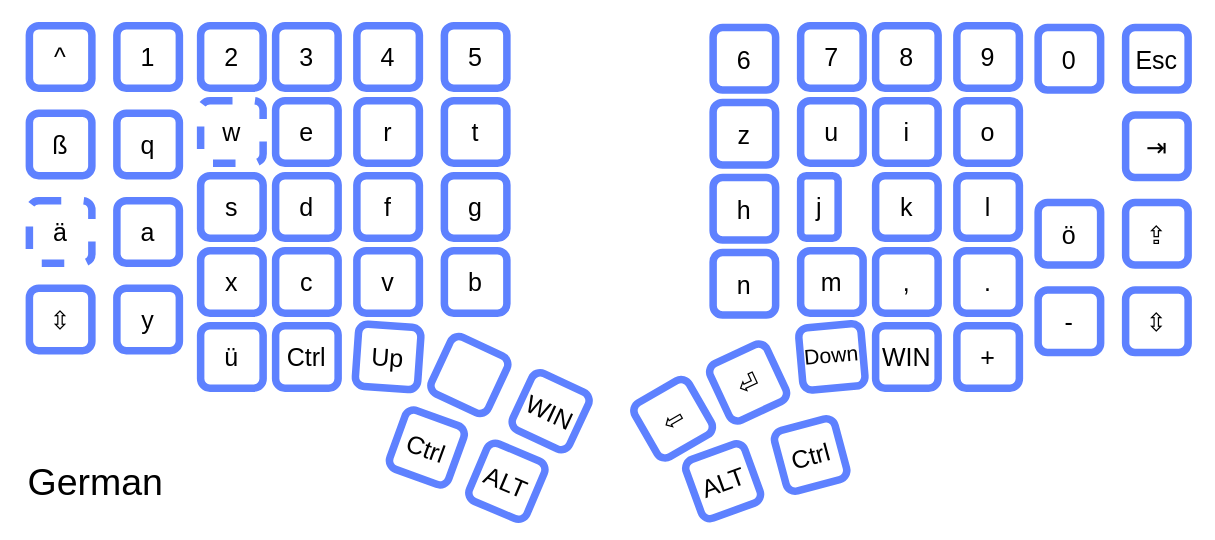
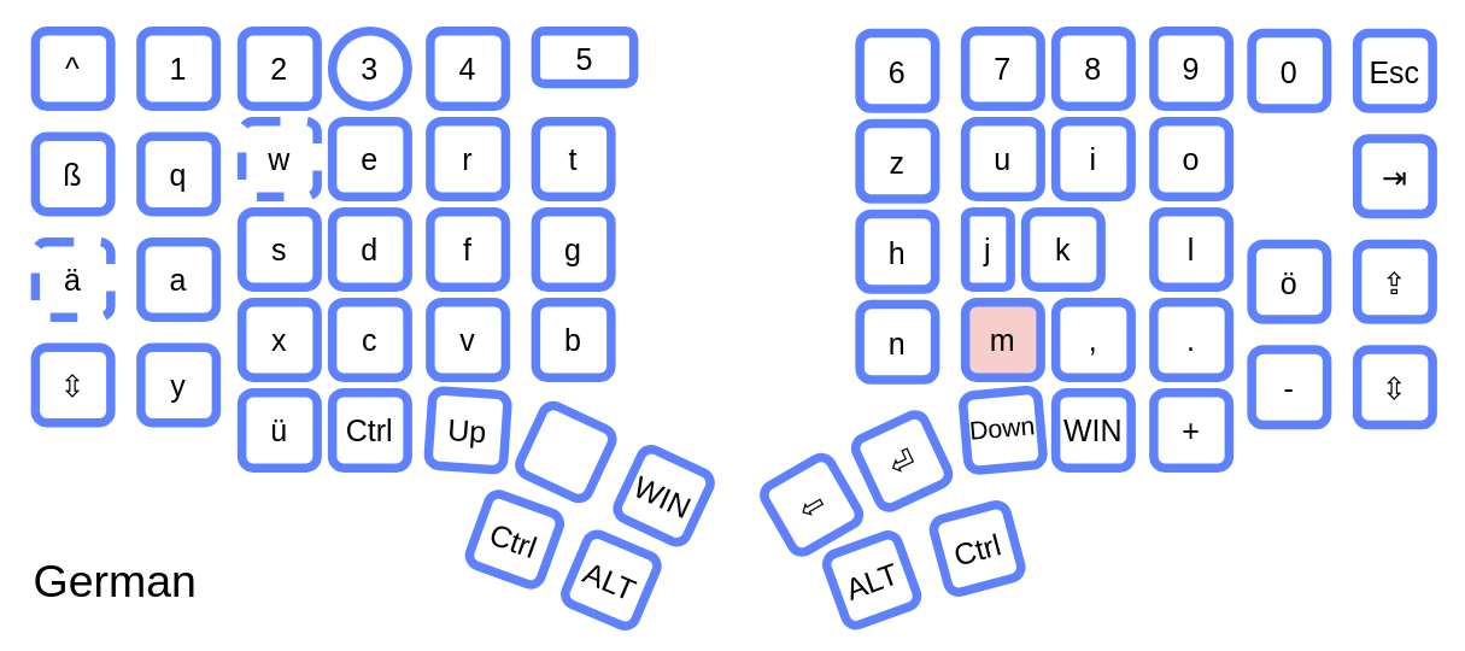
  <mxCell id="0" />
  <mxCell id="1" parent="0" />
  <mxCell id="2" value="&lt;font style=&quot;font-size: 20px;&quot;&gt;^&lt;/font&gt;" style="rounded=1;whiteSpace=wrap;html=1;strokeWidth=6;strokeColor=#5E81FF;" parent="1" vertex="1"><mxGeometry x="23" y="20" width="50" height="50" as="geometry" /></mxCell>
  <mxCell id="3" value="&lt;font style=&quot;font-size: 20px;&quot;&gt;ß&lt;/font&gt;" style="rounded=1;whiteSpace=wrap;html=1;strokeWidth=6;strokeColor=#5E81FF;" parent="1" vertex="1"><mxGeometry x="23" y="90" width="50" height="50" as="geometry" /></mxCell>
  <mxCell id="4" value="&lt;font style=&quot;font-size: 20px;&quot;&gt;ä&lt;/font&gt;" style="rounded=1;whiteSpace=wrap;html=1;strokeWidth=6;strokeColor=#5E81FF;dashed=1;" parent="1" vertex="1"><mxGeometry x="23" y="160" width="50" height="50" as="geometry" /></mxCell>
  <mxCell id="5" value="&lt;span style=&quot;font-family: &amp;quot;Times New Roman&amp;quot;;&quot;&gt;&lt;font style=&quot;font-size: 20px;&quot;&gt;⇳&lt;/font&gt;&lt;/span&gt;" style="rounded=1;whiteSpace=wrap;html=1;strokeWidth=6;strokeColor=#5E81FF;" parent="1" vertex="1"><mxGeometry x="23" y="230" width="50" height="50" as="geometry" /></mxCell>
  <mxCell id="6" value="&lt;font style=&quot;font-size: 20px;&quot;&gt;1&lt;/font&gt;" style="rounded=1;whiteSpace=wrap;html=1;strokeWidth=6;strokeColor=#5E81FF;" parent="1" vertex="1"><mxGeometry x="93" y="20" width="50" height="50" as="geometry" /></mxCell>
  <mxCell id="7" value="&lt;font style=&quot;font-size: 20px;&quot;&gt;q&lt;/font&gt;" style="rounded=1;whiteSpace=wrap;html=1;strokeWidth=6;strokeColor=#5E81FF;" parent="1" vertex="1"><mxGeometry x="93" y="90" width="50" height="50" as="geometry" /></mxCell>
  <mxCell id="8" value="&lt;font style=&quot;font-size: 20px;&quot;&gt;a&lt;/font&gt;" style="rounded=1;whiteSpace=wrap;html=1;strokeWidth=6;strokeColor=#5E81FF;" parent="1" vertex="1"><mxGeometry x="93" y="160" width="50" height="50" as="geometry" /></mxCell>
  <mxCell id="9" value="&lt;font style=&quot;font-size: 20px;&quot;&gt;y&lt;/font&gt;" style="rounded=1;whiteSpace=wrap;html=1;strokeWidth=6;strokeColor=#5E81FF;" parent="1" vertex="1"><mxGeometry x="93" y="230" width="50" height="50" as="geometry" /></mxCell>
  <mxCell id="10" value="&lt;font style=&quot;font-size: 20px;&quot;&gt;2&lt;/font&gt;" style="rounded=1;whiteSpace=wrap;html=1;strokeWidth=6;strokeColor=#5E81FF;" parent="1" vertex="1"><mxGeometry x="160" y="20" width="50" height="50" as="geometry" /></mxCell>
  <mxCell id="11" value="&lt;font style=&quot;font-size: 20px;&quot;&gt;w&lt;/font&gt;" style="rounded=1;whiteSpace=wrap;html=1;strokeWidth=6;strokeColor=#5E81FF;dashed=1;" parent="1" vertex="1"><mxGeometry x="160" y="80" width="50" height="50" as="geometry" /></mxCell>
  <mxCell id="12" value="&lt;font style=&quot;font-size: 20px;&quot;&gt;s&lt;/font&gt;" style="rounded=1;whiteSpace=wrap;html=1;strokeWidth=6;strokeColor=#5E81FF;" parent="1" vertex="1"><mxGeometry x="160" y="140" width="50" height="50" as="geometry" /></mxCell>
  <mxCell id="13" value="&lt;font style=&quot;font-size: 20px;&quot;&gt;x&lt;/font&gt;" style="rounded=1;whiteSpace=wrap;html=1;strokeWidth=6;strokeColor=#5E81FF;" parent="1" vertex="1"><mxGeometry x="160" y="200" width="50" height="50" as="geometry" /></mxCell>
  <mxCell id="14" value="&lt;font style=&quot;font-size: 20px;&quot;&gt;ü&lt;/font&gt;" style="rounded=1;whiteSpace=wrap;html=1;strokeWidth=6;strokeColor=#5E81FF;" parent="1" vertex="1"><mxGeometry x="160" y="260" width="50" height="50" as="geometry" /></mxCell>
- <mxCell id="15" value="&lt;font style=&quot;font-size: 20px;&quot;&gt;3&lt;/font&gt;" style="rounded=1;whiteSpace=wrap;html=1;strokeWidth=6;strokeColor=#5E81FF;" parent="1" vertex="1"><mxGeometry x="220" y="20" width="50" height="50" as="geometry" /></mxCell>
+ <mxCell id="15" value="&lt;font style=&quot;font-size: 20px;&quot;&gt;3&lt;/font&gt;" style="ellipse;whiteSpace=wrap;html=1;strokeWidth=6;strokeColor=#5E81FF;" parent="1" vertex="1"><mxGeometry x="220" y="20" width="50" height="50" as="geometry" /></mxCell>
  <mxCell id="16" value="&lt;font style=&quot;font-size: 20px;&quot;&gt;e&lt;/font&gt;" style="rounded=1;whiteSpace=wrap;html=1;strokeWidth=6;strokeColor=#5E81FF;" parent="1" vertex="1"><mxGeometry x="220" y="80" width="50" height="50" as="geometry" /></mxCell>
  <mxCell id="17" value="&lt;font style=&quot;font-size: 20px;&quot;&gt;d&lt;/font&gt;" style="rounded=1;whiteSpace=wrap;html=1;strokeWidth=6;strokeColor=#5E81FF;" parent="1" vertex="1"><mxGeometry x="220" y="140" width="50" height="50" as="geometry" /></mxCell>
  <mxCell id="18" value="&lt;font style=&quot;font-size: 20px;&quot;&gt;c&lt;/font&gt;" style="rounded=1;whiteSpace=wrap;html=1;strokeWidth=6;strokeColor=#5E81FF;" parent="1" vertex="1"><mxGeometry x="220" y="200" width="50" height="50" as="geometry" /></mxCell>
  <mxCell id="19" value="&lt;font style=&quot;font-size: 20px;&quot;&gt;4&lt;/font&gt;" style="rounded=1;whiteSpace=wrap;html=1;strokeWidth=6;strokeColor=#5E81FF;" parent="1" vertex="1"><mxGeometry x="285" y="20" width="50" height="50" as="geometry" /></mxCell>
  <mxCell id="20" value="&lt;font style=&quot;font-size: 20px;&quot;&gt;r&lt;/font&gt;" style="rounded=1;whiteSpace=wrap;html=1;strokeWidth=6;strokeColor=#5E81FF;" parent="1" vertex="1"><mxGeometry x="285" y="80" width="50" height="50" as="geometry" /></mxCell>
  <mxCell id="21" value="&lt;font style=&quot;font-size: 20px;&quot;&gt;f&lt;/font&gt;" style="rounded=1;whiteSpace=wrap;html=1;strokeWidth=6;strokeColor=#5E81FF;" parent="1" vertex="1"><mxGeometry x="285" y="140" width="50" height="50" as="geometry" /></mxCell>
  <mxCell id="22" value="&lt;font style=&quot;font-size: 20px;&quot;&gt;v&lt;/font&gt;" style="rounded=1;whiteSpace=wrap;html=1;strokeWidth=6;strokeColor=#5E81FF;" parent="1" vertex="1"><mxGeometry x="285" y="200" width="50" height="50" as="geometry" /></mxCell>
- <mxCell id="23" value="&lt;font style=&quot;font-size: 20px;&quot;&gt;5&lt;/font&gt;" style="rounded=1;whiteSpace=wrap;html=1;strokeWidth=6;strokeColor=#5E81FF;" parent="1" vertex="1"><mxGeometry x="355" y="20" width="50" height="50" as="geometry" /></mxCell>
+ <mxCell id="23" value="&lt;font style=&quot;font-size: 20px;&quot;&gt;5&lt;/font&gt;" style="rounded=1;whiteSpace=wrap;html=1;strokeWidth=6;strokeColor=#5E81FF;" parent="1" vertex="1"><mxGeometry x="355" y="20" width="65" height="35" as="geometry" /></mxCell>
  <mxCell id="24" value="&lt;font style=&quot;font-size: 20px;&quot;&gt;t&lt;/font&gt;" style="rounded=1;whiteSpace=wrap;html=1;strokeWidth=6;strokeColor=#5E81FF;" parent="1" vertex="1"><mxGeometry x="355" y="80" width="50" height="50" as="geometry" /></mxCell>
  <mxCell id="25" value="&lt;font style=&quot;font-size: 20px;&quot;&gt;g&lt;/font&gt;" style="rounded=1;whiteSpace=wrap;html=1;strokeWidth=6;strokeColor=#5E81FF;" parent="1" vertex="1"><mxGeometry x="355" y="140" width="50" height="50" as="geometry" /></mxCell>
  <mxCell id="26" value="&lt;font style=&quot;font-size: 20px;&quot;&gt;b&lt;/font&gt;" style="rounded=1;whiteSpace=wrap;html=1;strokeWidth=6;strokeColor=#5E81FF;" parent="1" vertex="1"><mxGeometry x="355" y="200" width="50" height="50" as="geometry" /></mxCell>
  <mxCell id="27" value="&lt;span style=&quot;font-size: 20px;&quot;&gt;Up&lt;/span&gt;" style="rounded=1;whiteSpace=wrap;html=1;strokeWidth=6;strokeColor=#5E81FF;rotation=4;" parent="1" vertex="1"><mxGeometry x="285" y="260" width="50" height="50" as="geometry" /></mxCell>
  <mxCell id="28" value="" style="rounded=1;whiteSpace=wrap;html=1;strokeWidth=6;strokeColor=#5E81FF;rotation=25;" parent="1" vertex="1"><mxGeometry x="350" y="274.5" width="50" height="50" as="geometry" /></mxCell>
  <mxCell id="29" value="&lt;span style=&quot;font-size: 20px;&quot;&gt;WIN&lt;/span&gt;" style="rounded=1;whiteSpace=wrap;html=1;strokeWidth=6;strokeColor=#5E81FF;rotation=25;" parent="1" vertex="1"><mxGeometry x="415" y="303.5" width="50" height="50" as="geometry" /></mxCell>
  <mxCell id="30" value="&lt;font style=&quot;font-size: 20px;&quot;&gt;ALT&lt;/font&gt;" style="rounded=1;whiteSpace=wrap;html=1;strokeWidth=6;strokeColor=#5E81FF;rotation=23;" parent="1" vertex="1"><mxGeometry x="380" y="359.5" width="50" height="50" as="geometry" /></mxCell>
  <mxCell id="31" value="&lt;span style=&quot;font-size: 20px;&quot;&gt;Ctrl&lt;/span&gt;" style="rounded=1;whiteSpace=wrap;html=1;strokeWidth=6;strokeColor=#5E81FF;rotation=20;" parent="1" vertex="1"><mxGeometry x="316" y="332.5" width="50" height="50" as="geometry" /></mxCell>
  <mxCell id="32" value="&lt;font style=&quot;font-size: 20px;&quot;&gt;0&lt;/font&gt;" style="rounded=1;whiteSpace=wrap;html=1;strokeWidth=6;strokeColor=#5E81FF;" parent="1" vertex="1"><mxGeometry x="830" y="21.5" width="50" height="50" as="geometry" /></mxCell>
  <mxCell id="33" value="&lt;font style=&quot;font-size: 20px;&quot;&gt;ö&lt;/font&gt;" style="rounded=1;whiteSpace=wrap;html=1;strokeWidth=6;strokeColor=#5E81FF;" parent="1" vertex="1"><mxGeometry x="830" y="161.5" width="50" height="50" as="geometry" /></mxCell>
  <mxCell id="34" value="&lt;font style=&quot;font-size: 20px;&quot;&gt;-&lt;/font&gt;" style="rounded=1;whiteSpace=wrap;html=1;strokeWidth=6;strokeColor=#5E81FF;" parent="1" vertex="1"><mxGeometry x="830" y="231.5" width="50" height="50" as="geometry" /></mxCell>
  <mxCell id="35" value="&lt;span style=&quot;font-size: 20px;&quot;&gt;Esc&lt;/span&gt;" style="rounded=1;whiteSpace=wrap;html=1;strokeWidth=6;strokeColor=#5E81FF;" parent="1" vertex="1"><mxGeometry x="900" y="21.5" width="50" height="50" as="geometry" /></mxCell>
  <mxCell id="36" value="&lt;span style=&quot;font-family: &amp;quot;Times New Roman&amp;quot;;&quot;&gt;&lt;font style=&quot;font-size: 20px;&quot;&gt;⇥&lt;/font&gt;&lt;/span&gt;" style="rounded=1;whiteSpace=wrap;html=1;strokeWidth=6;strokeColor=#5E81FF;" parent="1" vertex="1"><mxGeometry x="900" y="91.5" width="50" height="50" as="geometry" /></mxCell>
  <mxCell id="37" value="&lt;span style=&quot;font-family: &amp;quot;Times New Roman&amp;quot;;&quot;&gt;&lt;font style=&quot;font-size: 20px;&quot;&gt;⇪&lt;/font&gt;&lt;/span&gt;" style="rounded=1;whiteSpace=wrap;html=1;strokeWidth=6;strokeColor=#5E81FF;" parent="1" vertex="1"><mxGeometry x="900" y="161.5" width="50" height="50" as="geometry" /></mxCell>
  <mxCell id="38" value="&lt;span style=&quot;font-family: &amp;quot;Times New Roman&amp;quot;;&quot;&gt;&lt;font style=&quot;font-size: 20px;&quot;&gt;⇳&lt;/font&gt;&lt;/span&gt;" style="rounded=1;whiteSpace=wrap;html=1;strokeWidth=6;strokeColor=#5E81FF;" parent="1" vertex="1"><mxGeometry x="900" y="231.5" width="50" height="50" as="geometry" /></mxCell>
  <mxCell id="39" value="&lt;font style=&quot;font-size: 20px;&quot;&gt;6&lt;/font&gt;" style="rounded=1;whiteSpace=wrap;html=1;strokeWidth=6;strokeColor=#5E81FF;" parent="1" vertex="1"><mxGeometry x="570" y="21.5" width="50" height="50" as="geometry" /></mxCell>
  <mxCell id="40" value="&lt;font style=&quot;font-size: 20px;&quot;&gt;z&lt;/font&gt;" style="rounded=1;whiteSpace=wrap;html=1;strokeWidth=6;strokeColor=#5E81FF;" parent="1" vertex="1"><mxGeometry x="570" y="81.5" width="50" height="50" as="geometry" /></mxCell>
  <mxCell id="41" value="&lt;font style=&quot;font-size: 20px;&quot;&gt;h&lt;/font&gt;" style="rounded=1;whiteSpace=wrap;html=1;strokeWidth=6;strokeColor=#5E81FF;" parent="1" vertex="1"><mxGeometry x="570" y="141.5" width="50" height="50" as="geometry" /></mxCell>
  <mxCell id="42" value="&lt;font style=&quot;font-size: 20px;&quot;&gt;n&lt;/font&gt;" style="rounded=1;whiteSpace=wrap;html=1;strokeWidth=6;strokeColor=#5E81FF;" parent="1" vertex="1"><mxGeometry x="570" y="201.5" width="50" height="50" as="geometry" /></mxCell>
  <mxCell id="43" value="&lt;font style=&quot;font-size: 20px;&quot;&gt;7&lt;/font&gt;" style="rounded=1;whiteSpace=wrap;html=1;strokeWidth=6;strokeColor=#5E81FF;" parent="1" vertex="1"><mxGeometry x="640" y="20" width="50" height="50" as="geometry" /></mxCell>
  <mxCell id="44" value="&lt;font style=&quot;font-size: 20px;&quot;&gt;u&lt;/font&gt;" style="rounded=1;whiteSpace=wrap;html=1;strokeWidth=6;strokeColor=#5E81FF;" parent="1" vertex="1"><mxGeometry x="640" y="80" width="50" height="50" as="geometry" /></mxCell>
  <mxCell id="45" value="&lt;font style=&quot;font-size: 20px;&quot;&gt;j&lt;/font&gt;" style="rounded=1;whiteSpace=wrap;html=1;strokeWidth=6;strokeColor=#5E81FF;" parent="1" vertex="1"><mxGeometry x="640" y="140" width="30" height="50" as="geometry" /></mxCell>
- <mxCell id="46" value="&lt;font style=&quot;font-size: 20px;&quot;&gt;m&lt;/font&gt;" style="rounded=1;whiteSpace=wrap;html=1;strokeWidth=6;strokeColor=#5E81FF;" parent="1" vertex="1"><mxGeometry x="640" y="200" width="50" height="50" as="geometry" /></mxCell>
+ <mxCell id="46" value="&lt;font style=&quot;font-size: 20px;&quot;&gt;m&lt;/font&gt;" style="rounded=1;whiteSpace=wrap;html=1;strokeWidth=6;strokeColor=#5E81FF;fillColor=#f8cecc;" parent="1" vertex="1"><mxGeometry x="640" y="200" width="50" height="50" as="geometry" /></mxCell>
  <mxCell id="47" value="&lt;span style=&quot;font-size: 20px;&quot;&gt;WIN&lt;/span&gt;" style="rounded=1;whiteSpace=wrap;html=1;strokeWidth=6;strokeColor=#5E81FF;" parent="1" vertex="1"><mxGeometry x="700" y="260" width="50" height="50" as="geometry" /></mxCell>
  <mxCell id="48" value="&lt;font style=&quot;font-size: 20px;&quot;&gt;8&lt;/font&gt;" style="rounded=1;whiteSpace=wrap;html=1;strokeWidth=6;strokeColor=#5E81FF;" parent="1" vertex="1"><mxGeometry x="700" y="20" width="50" height="50" as="geometry" /></mxCell>
  <mxCell id="49" value="&lt;font style=&quot;font-size: 20px;&quot;&gt;i&lt;/font&gt;" style="rounded=1;whiteSpace=wrap;html=1;strokeWidth=6;strokeColor=#5E81FF;" parent="1" vertex="1"><mxGeometry x="700" y="80" width="50" height="50" as="geometry" /></mxCell>
- <mxCell id="50" value="&lt;font style=&quot;font-size: 20px;&quot;&gt;k&lt;/font&gt;" style="rounded=1;whiteSpace=wrap;html=1;strokeWidth=6;strokeColor=#5E81FF;" parent="1" vertex="1"><mxGeometry x="700" y="140" width="50" height="50" as="geometry" /></mxCell>
+ <mxCell id="50" value="&lt;font style=&quot;font-size: 20px;&quot;&gt;k&lt;/font&gt;" style="rounded=1;whiteSpace=wrap;html=1;strokeWidth=6;strokeColor=#5E81FF;" parent="1" vertex="1"><mxGeometry x="680" y="140" width="50" height="50" as="geometry" /></mxCell>
  <mxCell id="51" value="&lt;font style=&quot;font-size: 20px;&quot;&gt;,&lt;/font&gt;" style="rounded=1;whiteSpace=wrap;html=1;strokeWidth=6;strokeColor=#5E81FF;" parent="1" vertex="1"><mxGeometry x="700" y="200" width="50" height="50" as="geometry" /></mxCell>
  <mxCell id="52" value="&lt;font style=&quot;font-size: 20px;&quot;&gt;+&lt;/font&gt;" style="rounded=1;whiteSpace=wrap;html=1;strokeWidth=6;strokeColor=#5E81FF;" parent="1" vertex="1"><mxGeometry x="765" y="260" width="50" height="50" as="geometry" /></mxCell>
  <mxCell id="53" value="&lt;font style=&quot;font-size: 20px;&quot;&gt;9&lt;/font&gt;" style="rounded=1;whiteSpace=wrap;html=1;strokeWidth=6;strokeColor=#5E81FF;" parent="1" vertex="1"><mxGeometry x="765" y="20" width="50" height="50" as="geometry" /></mxCell>
  <mxCell id="54" value="&lt;font style=&quot;font-size: 20px;&quot;&gt;o&lt;/font&gt;" style="rounded=1;whiteSpace=wrap;html=1;strokeWidth=6;strokeColor=#5E81FF;" parent="1" vertex="1"><mxGeometry x="765" y="80" width="50" height="50" as="geometry" /></mxCell>
  <mxCell id="55" value="&lt;font style=&quot;font-size: 20px;&quot;&gt;l&lt;/font&gt;" style="rounded=1;whiteSpace=wrap;html=1;strokeWidth=6;strokeColor=#5E81FF;" parent="1" vertex="1"><mxGeometry x="765" y="140" width="50" height="50" as="geometry" /></mxCell>
  <mxCell id="56" value="&lt;font style=&quot;font-size: 20px;&quot;&gt;.&lt;/font&gt;" style="rounded=1;whiteSpace=wrap;html=1;strokeWidth=6;strokeColor=#5E81FF;" parent="1" vertex="1"><mxGeometry x="765" y="200" width="50" height="50" as="geometry" /></mxCell>
  <mxCell id="57" value="&lt;span style=&quot;font-family: &amp;quot;Times New Roman&amp;quot;; font-size: 20px; text-align: start;&quot;&gt;⏎&lt;/span&gt;" style="rounded=1;whiteSpace=wrap;html=1;strokeWidth=6;strokeColor=#5E81FF;rotation=-25;" parent="1" vertex="1"><mxGeometry x="573" y="280.5" width="50" height="50" as="geometry" /></mxCell>
  <mxCell id="58" value="&lt;span style=&quot;font-family: &amp;quot;Times New Roman&amp;quot;; font-size: 20px;&quot;&gt;⇦&lt;/span&gt;" style="rounded=1;whiteSpace=wrap;html=1;strokeWidth=6;strokeColor=#5E81FF;rotation=-30;" parent="1" vertex="1"><mxGeometry x="513" y="309.5" width="50" height="50" as="geometry" /></mxCell>
  <mxCell id="59" value="&lt;font style=&quot;font-size: 20px;&quot;&gt;ALT&lt;/font&gt;" style="rounded=1;whiteSpace=wrap;html=1;strokeWidth=6;strokeColor=#5E81FF;rotation=-20;" parent="1" vertex="1"><mxGeometry x="553" y="359.5" width="50" height="50" as="geometry" /></mxCell>
  <mxCell id="60" value="&lt;span style=&quot;font-size: 20px;&quot;&gt;Ctrl&lt;/span&gt;" style="rounded=1;whiteSpace=wrap;html=1;strokeWidth=6;strokeColor=#5E81FF;rotation=-15;" parent="1" vertex="1"><mxGeometry x="623" y="338.5" width="50" height="50" as="geometry" /></mxCell>
  <mxCell id="61" value="&lt;span style=&quot;font-size: 17px;&quot;&gt;Down&lt;/span&gt;" style="rounded=1;whiteSpace=wrap;html=1;strokeWidth=6;strokeColor=#5E81FF;rotation=-5;" parent="1" vertex="1"><mxGeometry x="640" y="260" width="50" height="50" as="geometry" /></mxCell>
  <mxCell id="62" value="&lt;span style=&quot;font-size: 20px;&quot;&gt;Ctrl&lt;/span&gt;" style="rounded=1;whiteSpace=wrap;html=1;strokeWidth=6;strokeColor=#5E81FF;" parent="1" vertex="1"><mxGeometry x="220" y="260" width="50" height="50" as="geometry" /></mxCell>
  <mxCell id="63" value="&lt;font style=&quot;font-size: 30px;&quot;&gt;German&lt;/font&gt;" style="text;html=1;align=left;verticalAlign=middle;resizable=0;points=[];autosize=1;strokeColor=none;fillColor=none;fontSize=21;" parent="1" vertex="1"><mxGeometry x="20" y="359.5" width="130" height="50" as="geometry" /></mxCell>
